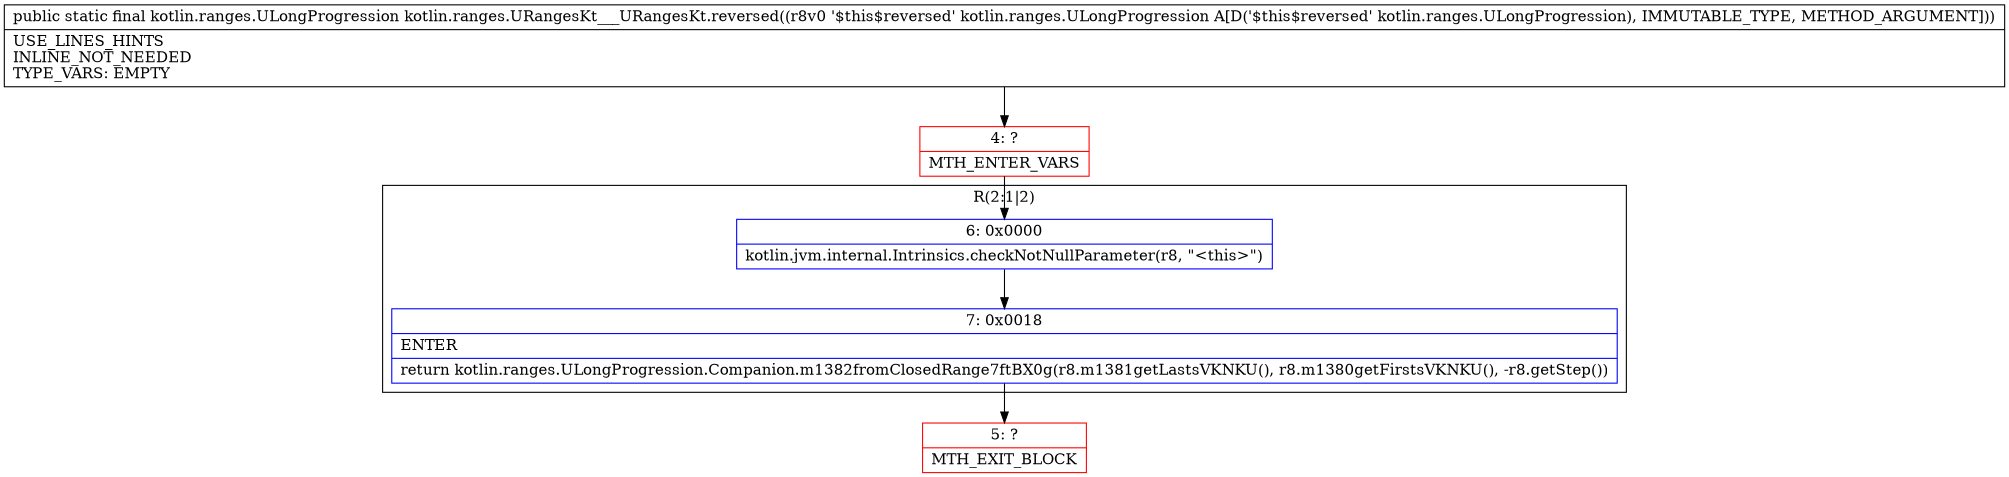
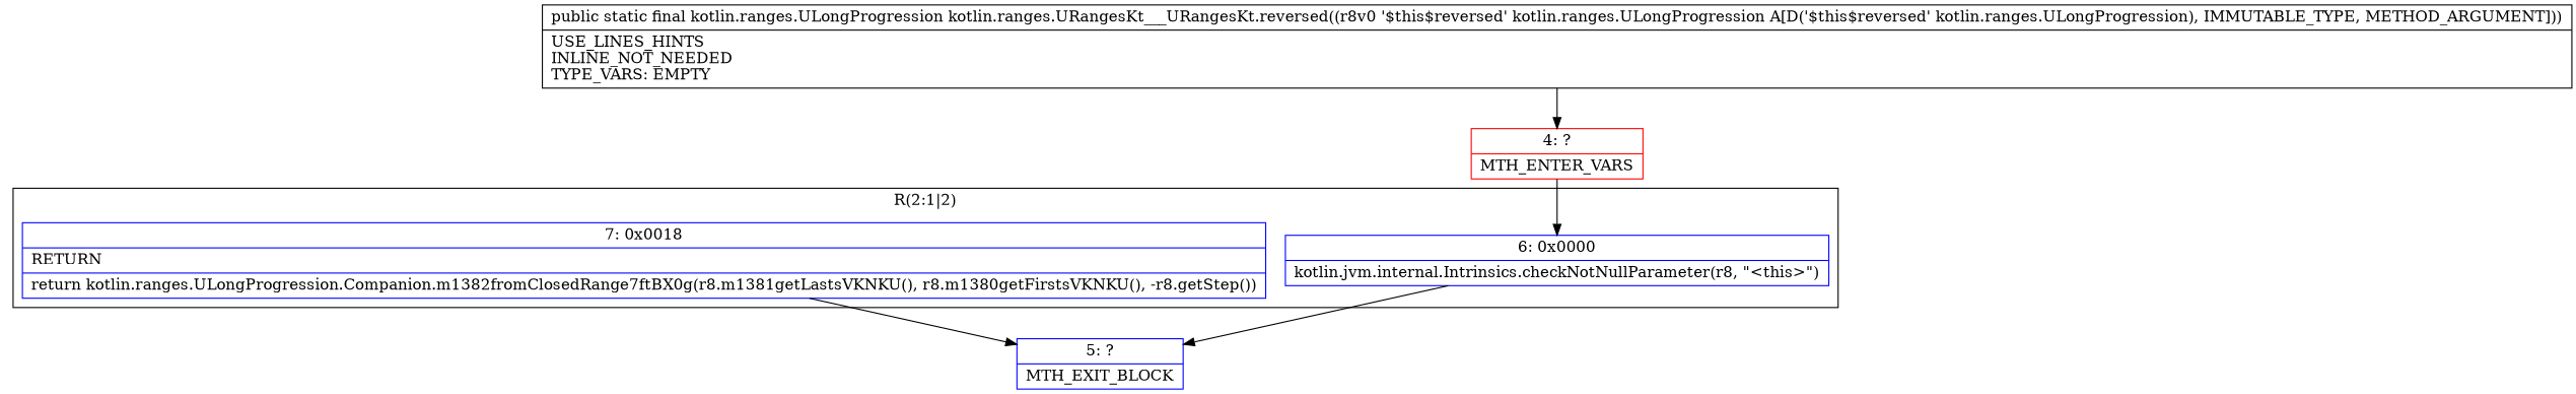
  digraph {
    node [color=blue shape=record]
    n1 [label="{6\:\ 0x0000|kotlin.jvm.internal.Intrinsics.checkNotNullParameter(r8, \"\<this\>\")\l}"]
-   n2 [label="{7\:\ 0x0018|ENTER\l|return kotlin.ranges.ULongProgression.Companion.m1382fromClosedRange7ftBX0g(r8.m1381getLastsVKNKU(), r8.m1380getFirstsVKNKU(), \-r8.getStep())\l}"]
-   n3 [color=red label="{5\:\ ?|MTH_EXIT_BLOCK\l}"]
+   n2 [label="{7\:\ 0x0018|RETURN\l|return kotlin.ranges.ULongProgression.Companion.m1382fromClosedRange7ftBX0g(r8.m1381getLastsVKNKU(), r8.m1380getFirstsVKNKU(), \-r8.getStep())\l}"]
+   n3 [label="{5\:\ ?|MTH_EXIT_BLOCK\l}"]
    n4 [color=red label="{4\:\ ?|MTH_ENTER_VARS\l}"]
    n5 [label="{public static final kotlin.ranges.ULongProgression kotlin.ranges.URangesKt___URangesKt.reversed((r8v0 '$this$reversed' kotlin.ranges.ULongProgression A[D('$this$reversed' kotlin.ranges.ULongProgression), IMMUTABLE_TYPE, METHOD_ARGUMENT]))  | USE_LINES_HINTS\lINLINE_NOT_NEEDED\lTYPE_VARS: EMPTY\l}" color=""]
    subgraph cluster_1 {
      label="R(2:1|2)"
      n1
      n2
    }
-   n1 -> n2
+   n1 -> n3
    n2 -> n3
    n4 -> n1
    n5 -> n4
  }
